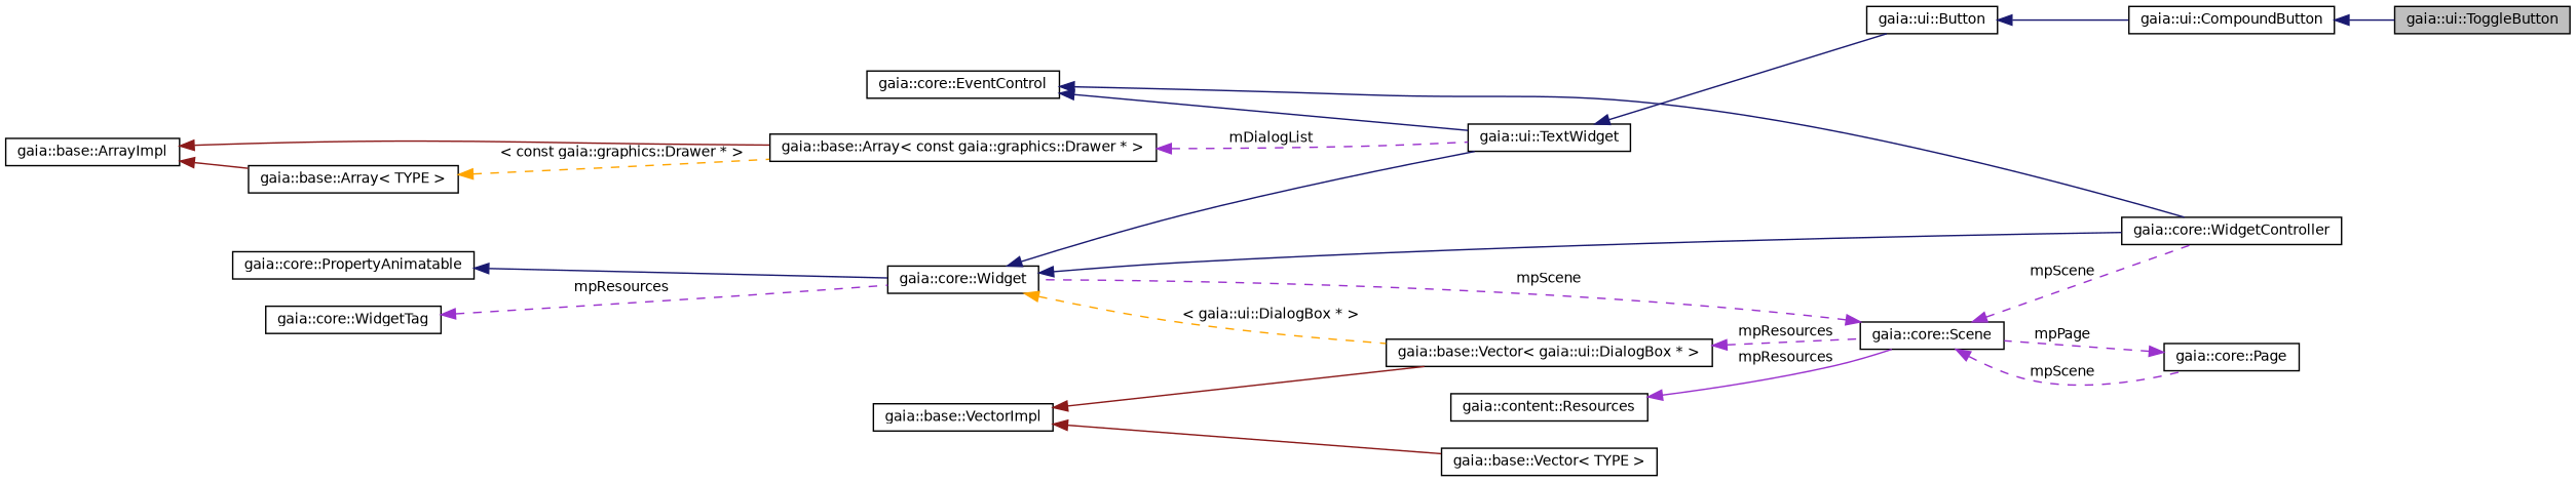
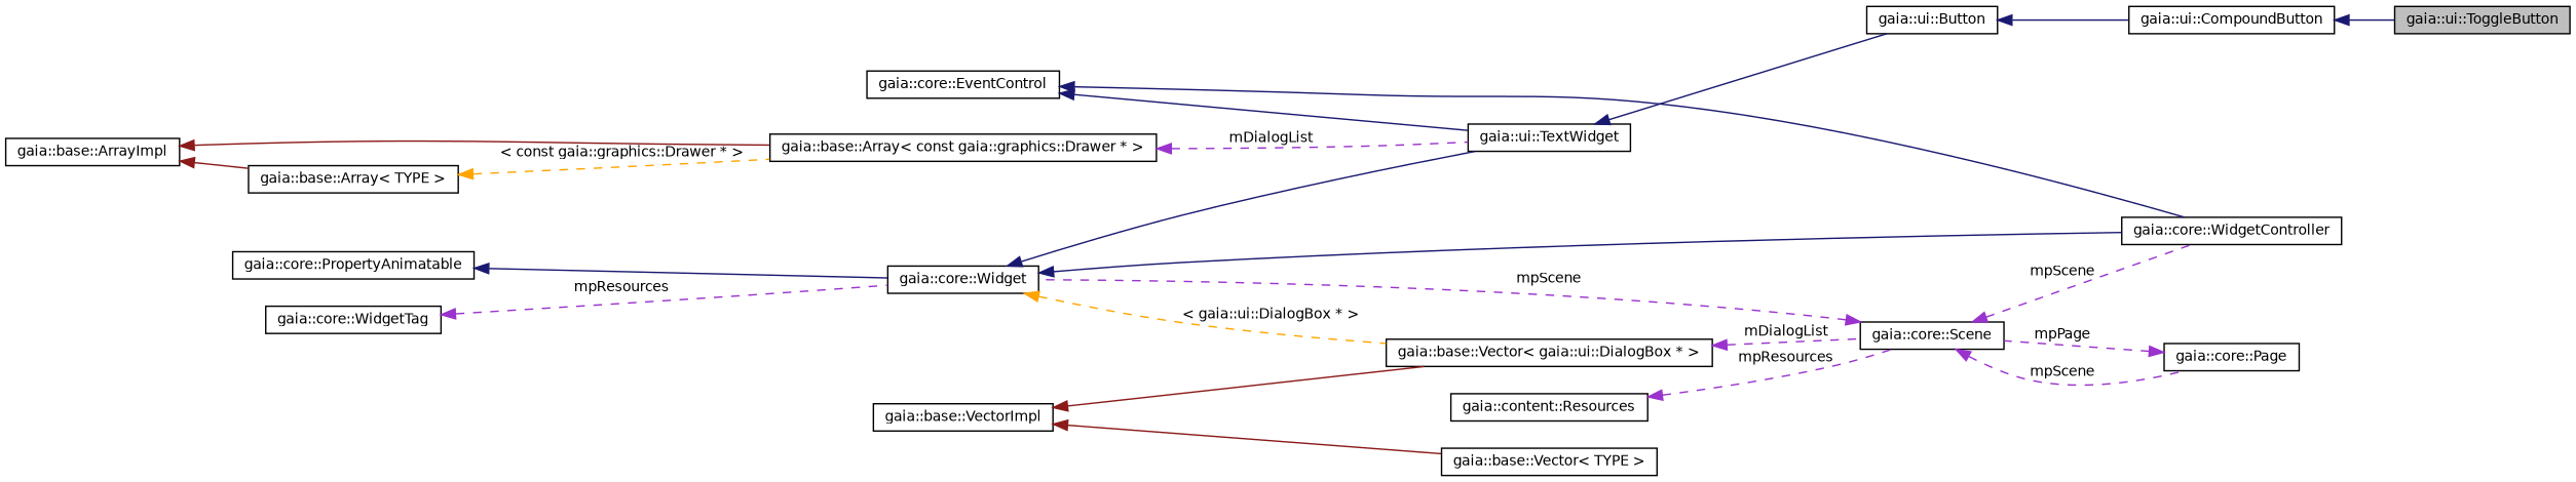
  digraph {
    rankdir=LR
    node [color=black fillcolor=white fontname=Helvetica fontsize=10 shape=record style=filled]
    edge [color=midnightblue dir=back fontname=Helvetica fontsize=10 labelfontname=Helvetica labelfontsize=10 style=solid]
    n1 [fillcolor=grey75 fontcolor=black height=0.2 label="gaia::ui::ToggleButton" width=0.4]
    n2 [height=0.2 label="gaia::ui::CompoundButton" width=0.4]
    n3 [height=0.2 label="gaia::ui::Button" width=0.4]
    n4 [height=0.2 label="gaia::ui::TextWidget" width=0.4]
    n5 [height=0.2 label="gaia::core::Widget" width=0.4]
    n6 [height=0.2 label="gaia::core::WidgetController" width=0.4]
    n7 [height=0.2 label="gaia::base::Vector\< gaia::ui::DialogBox * \>" width=0.4]
    n8 [height=0.2 label="gaia::core::PropertyAnimatable" width=0.4]
    n9 [height=0.2 label="gaia::core::Scene" width=0.4]
    n10 [height=0.2 label="gaia::core::Page" width=0.4]
    n11 [height=0.2 label="gaia::core::EventControl" width=0.4]
    n12 [height=0.2 label="gaia::content::Resources" width=0.4]
    n13 [height=0.2 label="gaia::base::VectorImpl" width=0.4]
    n14 [height=0.2 label="gaia::base::Vector\< TYPE \>" width=0.4]
    n15 [height=0.2 label="gaia::core::WidgetTag" width=0.4]
    n16 [height=0.2 label="gaia::base::Array\< const gaia::graphics::Drawer * \>" width=0.4]
    n17 [height=0.2 label="gaia::base::ArrayImpl" width=0.4]
    n18 [height=0.2 label="gaia::base::Array\< TYPE \>" width=0.4]
    n2 -> n1
    n3 -> n2
    n4 -> n3
    n5 -> n4
    n5 -> n6
    n5 -> n7 [color=orange label="\< gaia::ui::DialogBox * \>" style=dashed]
-   n7 -> n9 [color=darkorchid3 label=mpResources style=dashed]
+   n7 -> n9 [color=darkorchid3 label=mDialogList style=dashed]
    n8 -> n5
    n9 -> n5 [color=darkorchid3 label=mpScene style=dashed]
    n9 -> n6 [color=darkorchid3 label=mpScene style=dashed]
    n9 -> n10 [color=darkorchid3 label=mpScene style=dashed]
    n10 -> n9 [color=darkorchid3 label=mpPage style=dashed]
    n11 -> n4
    n11 -> n6
-   n12 -> n9 [color=darkorchid3 label=mpResources]
+   n12 -> n9 [color=darkorchid3 label=mpResources style=dashed]
    n13 -> n7 [color=firebrick4]
    n13 -> n14 [color=firebrick4]
    n15 -> n5 [color=darkorchid3 label=mpResources style=dashed]
    n16 -> n4 [color=darkorchid3 label=mDialogList style=dashed]
    n17 -> n16 [color=firebrick4]
    n17 -> n18 [color=firebrick4]
    n18 -> n16 [color=orange label="\< const gaia::graphics::Drawer * \>" style=dashed]
  }
